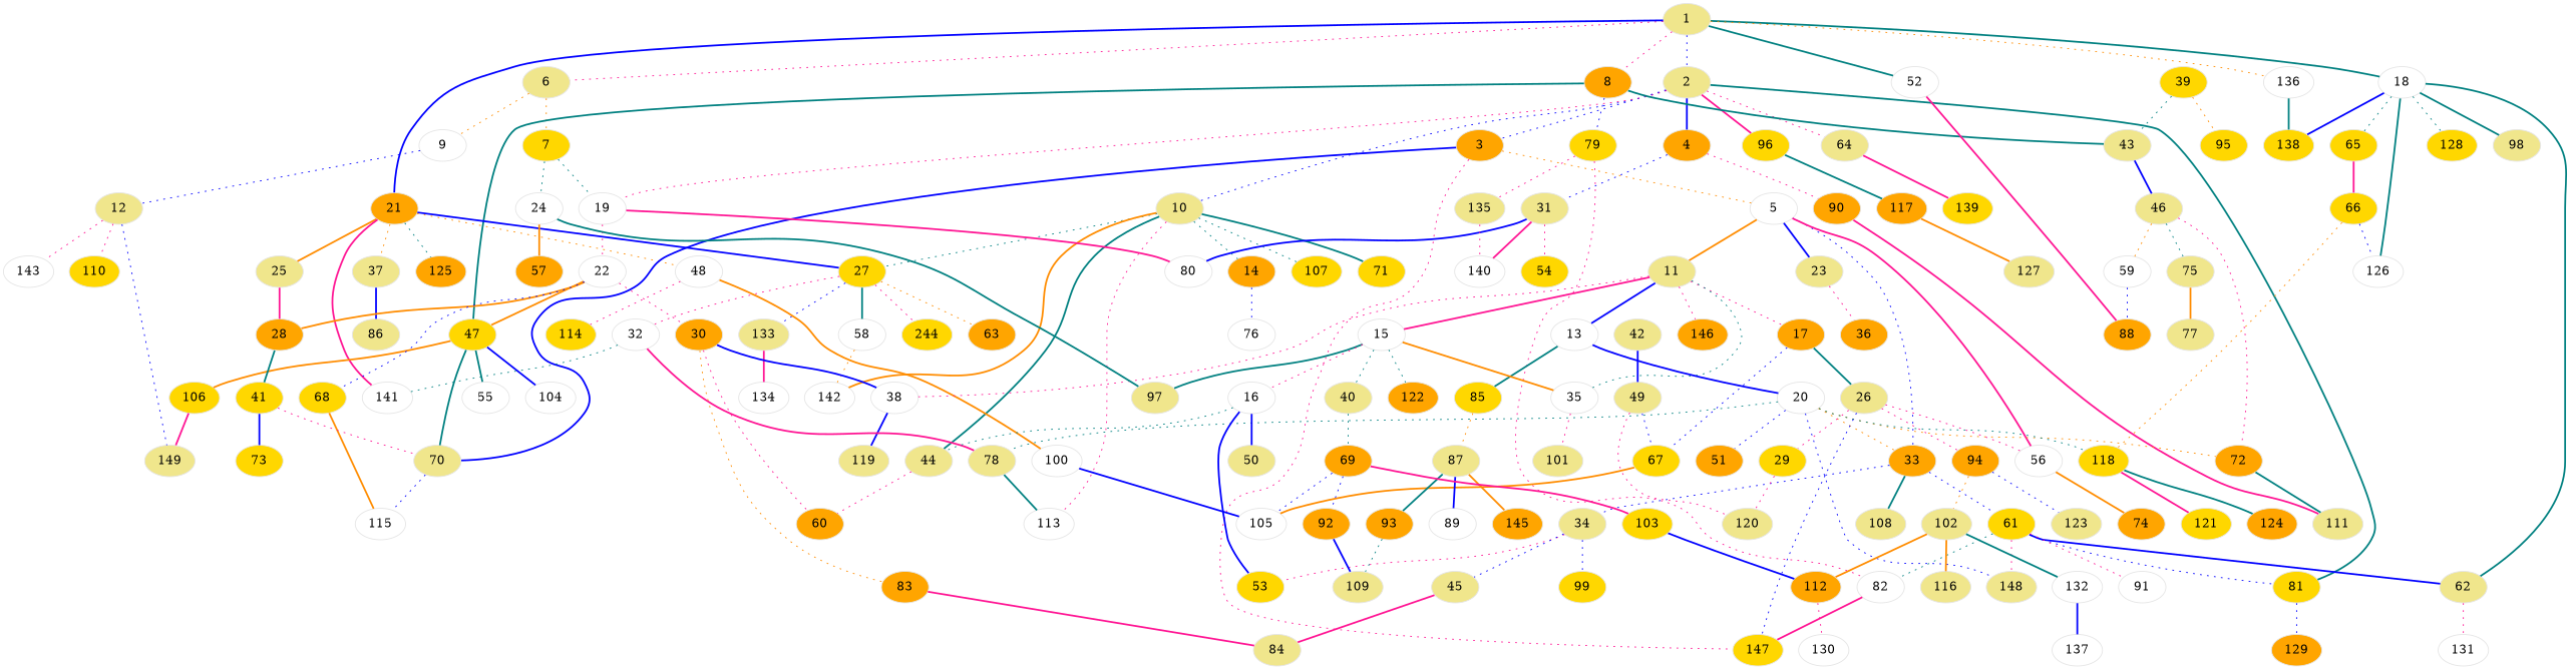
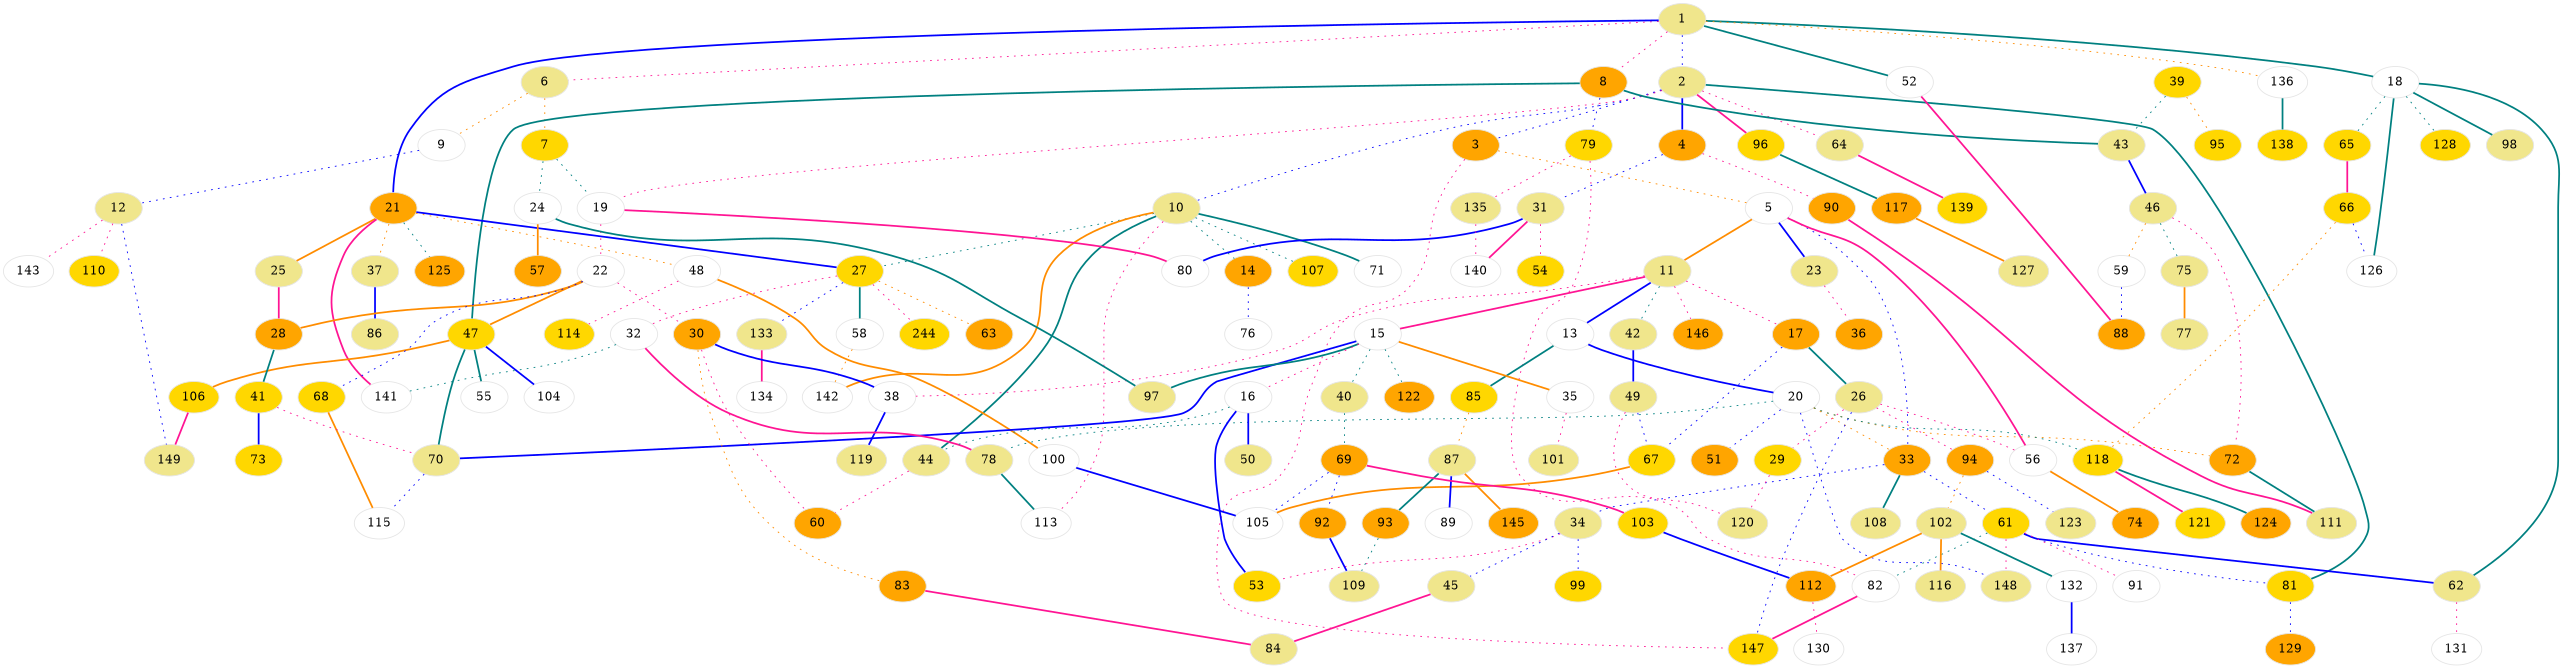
  graph {
    node [color=gray90 fillcolor=khaki style=filled]
    edge [color=deeppink style=dotted]
    1
    2
    6
    8 [fillcolor=orange]
    18 [fillcolor=white]
    21 [fillcolor=orange]
    52 [fillcolor=white]
    136 [fillcolor=white]
    3 [fillcolor=orange]
    4 [fillcolor=orange]
    10
    19 [fillcolor=white]
    64
    81 [fillcolor=gold]
    96 [fillcolor=gold]
    7 [fillcolor=gold]
    9 [fillcolor=white]
    43
    47 [fillcolor=gold]
    79 [fillcolor=gold]
    62
    65 [fillcolor=gold]
    98
    128 [fillcolor=gold]
    138 [fillcolor=gold]
    126 [fillcolor=white]
    27 [fillcolor=gold]
    25
    37
    48 [fillcolor=white]
    125 [fillcolor=orange]
    141 [fillcolor=white]
    88 [fillcolor=orange]
    5 [fillcolor=white]
    70
    147 [fillcolor=gold]
    31
    90 [fillcolor=orange]
    14 [fillcolor=orange]
    44
-   71 [fillcolor=gold]
+   71 [fillcolor=white]
    107 [fillcolor=gold]
    113 [fillcolor=white]
    142 [fillcolor=white]
    22 [fillcolor=white]
    80 [fillcolor=white]
    139 [fillcolor=gold]
    129 [fillcolor=orange]
    117 [fillcolor=orange]
    11
    23
    33 [fillcolor=orange]
    56 [fillcolor=white]
    115 [fillcolor=white]
    54 [fillcolor=gold]
    140 [fillcolor=white]
    111
    13 [fillcolor=white]
    15 [fillcolor=white]
    17 [fillcolor=orange]
    38 [fillcolor=white]
    42
    146 [fillcolor=orange]
    36 [fillcolor=orange]
    34
    61 [fillcolor=gold]
    108
    74 [fillcolor=orange]
    24 [fillcolor=white]
    12
    97
    57 [fillcolor=orange]
    46
    55 [fillcolor=white]
    104 [fillcolor=white]
    106 [fillcolor=gold]
    82 [fillcolor=white]
    135
    110 [fillcolor=gold]
    143 [fillcolor=white]
    149
    76 [fillcolor=white]
    32 [fillcolor=white]
    58 [fillcolor=white]
    63 [fillcolor=orange]
    133
    n87 [fillcolor=gold label=244]
    60 [fillcolor=orange]
    20 [fillcolor=white]
    85 [fillcolor=gold]
    16 [fillcolor=white]
    35 [fillcolor=white]
    40
    122 [fillcolor=orange]
    26
    67 [fillcolor=gold]
    119
    49
    51 [fillcolor=orange]
    72 [fillcolor=orange]
    78
    118 [fillcolor=gold]
    148
    87
    39 [fillcolor=gold]
    95 [fillcolor=gold]
    50
    53 [fillcolor=gold]
    101
    69 [fillcolor=orange]
    45
    84
    29 [fillcolor=gold]
    94 [fillcolor=orange]
    105 [fillcolor=white]
    131 [fillcolor=white]
    66 [fillcolor=gold]
    75
    77
    28 [fillcolor=orange]
    30 [fillcolor=orange]
    68 [fillcolor=gold]
    83 [fillcolor=orange]
    121 [fillcolor=gold]
    124 [fillcolor=orange]
    86
    100 [fillcolor=white]
    114 [fillcolor=gold]
    41 [fillcolor=gold]
    120
    102
    123
    134 [fillcolor=white]
    73 [fillcolor=gold]
    99 [fillcolor=gold]
    91 [fillcolor=white]
    92 [fillcolor=orange]
    103 [fillcolor=gold]
    59 [fillcolor=white]
    109
    112 [fillcolor=orange]
    89 [fillcolor=white]
    93 [fillcolor=orange]
    145 [fillcolor=orange]
    116
    132 [fillcolor=white]
    127
    130 [fillcolor=white]
    137 [fillcolor=white]
    1 -- 2 [color=blue]
    1 -- 6
    1 -- 8
    1 -- 18 [color=teal style=bold]
    1 -- 21 [color=blue style=bold]
    1 -- 52 [color=teal style=bold]
    1 -- 136 [color=darkorange]
    2 -- 3 [color=blue]
    2 -- 4 [color=blue style=bold]
    2 -- 10 [color=blue]
    2 -- 19
    2 -- 64
    2 -- 81 [color=teal style=bold]
    2 -- 96 [style=bold]
    6 -- 7 [color=darkorange]
    6 -- 9 [color=darkorange]
    8 -- 43 [color=teal style=bold]
    8 -- 47 [color=teal style=bold]
    8 -- 79 [color=blue]
    18 -- 62 [color=teal style=bold]
    18 -- 65 [color=teal]
    18 -- 98 [color=teal style=bold]
    18 -- 128 [color=teal]
-   18 -- 138 [color=blue style=bold]
    18 -- 126 [color=teal style=bold]
    21 -- 27 [color=blue style=bold]
    21 -- 25 [color=darkorange style=bold]
    21 -- 37 [color=darkorange]
    21 -- 48 [color=darkorange]
    21 -- 125 [color=teal]
    21 -- 141 [style=bold]
    52 -- 88 [style=bold]
    136 -- 138 [color=teal style=bold]
    3 -- 5 [color=darkorange]
-   3 -- 70 [color=blue style=bold]
+   15 -- 70 [color=blue style=bold]
    3 -- 147
    4 -- 31 [color=blue]
    4 -- 90
    10 -- 27 [color=teal]
    10 -- 14 [color=teal]
    10 -- 44 [color=teal style=bold]
    10 -- 71 [color=teal style=bold]
    10 -- 107 [color=teal]
    10 -- 113
    10 -- 142 [color=darkorange style=bold]
    19 -- 22
    19 -- 80 [style=bold]
    64 -- 139 [style=bold]
    81 -- 129 [color=blue]
    96 -- 117 [color=teal style=bold]
    7 -- 19 [color=teal]
    7 -- 24 [color=teal]
    9 -- 12 [color=blue]
    43 -- 46 [color=blue style=bold]
    47 -- 70 [color=teal style=bold]
    47 -- 55 [color=teal style=bold]
    47 -- 104 [color=blue style=bold]
    47 -- 106 [color=darkorange style=bold]
    79 -- 82
    79 -- 135
    62 -- 131
    65 -- 66 [style=bold]
    27 -- 32
    27 -- 58 [color=teal style=bold]
    27 -- 63 [color=darkorange]
    27 -- 133 [color=blue]
    27 -- n87
    25 -- 28 [style=bold]
    37 -- 86 [color=blue style=bold]
    48 -- 100 [color=darkorange style=bold]
    48 -- 114
    5 -- 11 [color=darkorange style=bold]
    5 -- 23 [color=blue style=bold]
    5 -- 33 [color=blue]
    5 -- 56 [style=bold]
    70 -- 115 [color=blue]
    31 -- 80 [color=blue style=bold]
    31 -- 54
    31 -- 140 [style=bold]
    90 -- 111 [style=bold]
    14 -- 76 [color=blue]
    44 -- 60
    22 -- 47 [color=darkorange style=bold]
    22 -- 28 [color=darkorange style=bold]
    22 -- 30
    22 -- 68 [color=blue]
    117 -- 127 [color=darkorange style=bold]
    11 -- 13 [color=blue style=bold]
    11 -- 15 [style=bold]
    11 -- 17
    11 -- 38
-   11 -- 35 [color=teal]
+   11 -- 42 [color=teal]
    11 -- 146
    23 -- 36
    33 -- 34 [color=blue]
    33 -- 61 [color=blue]
    33 -- 108 [color=teal style=bold]
    56 -- 74 [color=darkorange style=bold]
    13 -- 20 [color=blue style=bold]
    13 -- 85 [color=teal style=bold]
    15 -- 97 [color=teal style=bold]
    15 -- 16
    15 -- 35 [color=darkorange style=bold]
    15 -- 40 [color=teal]
    15 -- 122 [color=teal]
    17 -- 26 [color=teal style=bold]
    17 -- 67 [color=blue]
    38 -- 119 [color=blue style=bold]
    42 -- 49 [color=blue style=bold]
    34 -- 53
    34 -- 45 [color=blue]
    34 -- 99 [color=blue]
    61 -- 81 [color=blue]
    61 -- 62 [color=blue style=bold]
    61 -- 82 [color=teal]
    61 -- 148
    61 -- 91
    24 -- 97 [color=teal style=bold]
    24 -- 57 [color=darkorange style=bold]
    12 -- 110
    12 -- 143
    12 -- 149 [color=blue]
    46 -- 72
    46 -- 75 [color=teal]
    46 -- 59 [color=darkorange]
    106 -- 149 [style=bold]
    82 -- 147 [style=bold]
    135 -- 140
    32 -- 141 [color=teal]
    32 -- 78 [style=bold]
    58 -- 142 [color=darkorange]
    133 -- 134 [style=bold]
    20 -- 33 [color=darkorange]
    20 -- 51 [color=blue]
    20 -- 72 [color=darkorange]
    20 -- 78 [color=teal]
    20 -- 118 [color=teal]
    20 -- 148 [color=blue]
    85 -- 87 [color=darkorange]
    16 -- 44 [color=teal]
    16 -- 50 [color=blue style=bold]
    16 -- 53 [color=blue style=bold]
    35 -- 101
    40 -- 69 [color=teal]
    26 -- 147 [color=blue]
    26 -- 56
    26 -- 29
    26 -- 94
    67 -- 105 [color=darkorange style=bold]
    49 -- 67 [color=blue]
    49 -- 120
    72 -- 111 [color=teal style=bold]
    78 -- 113 [color=teal style=bold]
    118 -- 121 [style=bold]
    118 -- 124 [color=teal style=bold]
    87 -- 89 [color=blue style=bold]
    87 -- 93 [color=teal style=bold]
    87 -- 145 [color=darkorange style=bold]
    39 -- 43 [color=teal]
    39 -- 95 [color=darkorange]
    69 -- 105 [color=blue]
    69 -- 92 [color=blue]
    69 -- 103 [style=bold]
    45 -- 84 [style=bold]
    29 -- 120
    94 -- 102 [color=darkorange]
    94 -- 123 [color=blue]
    66 -- 126 [color=blue]
    66 -- 118 [color=darkorange]
    75 -- 77 [color=darkorange style=bold]
    28 -- 41 [color=teal style=bold]
    30 -- 38 [color=blue style=bold]
    30 -- 60
    30 -- 83 [color=darkorange]
    68 -- 115 [color=darkorange style=bold]
    83 -- 84 [style=bold]
    100 -- 105 [color=blue style=bold]
    41 -- 70
    41 -- 73 [color=blue style=bold]
    102 -- 112 [color=darkorange style=bold]
    102 -- 116 [color=darkorange style=bold]
    102 -- 132 [color=teal style=bold]
    92 -- 109 [color=blue style=bold]
    103 -- 112 [color=blue style=bold]
    59 -- 88 [color=blue]
    112 -- 130
    93 -- 109 [color=teal]
    132 -- 137 [color=blue style=bold]
  }
